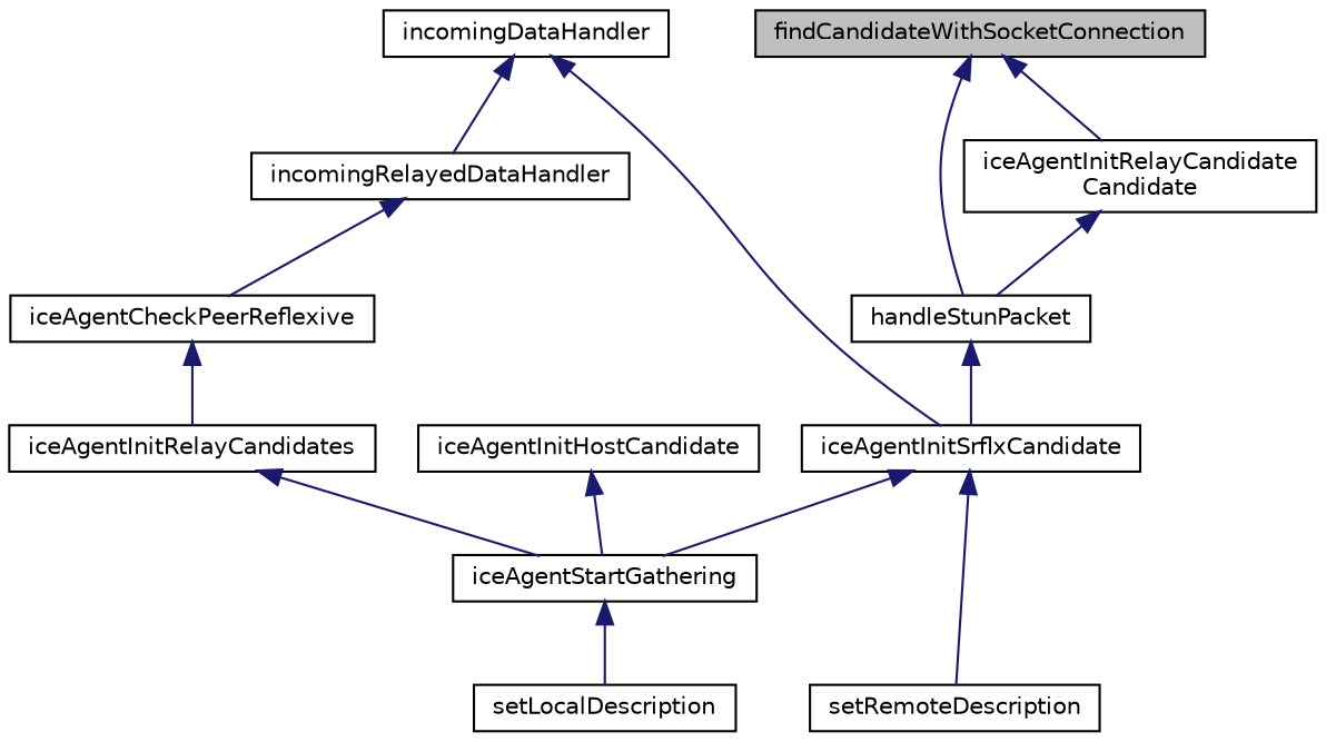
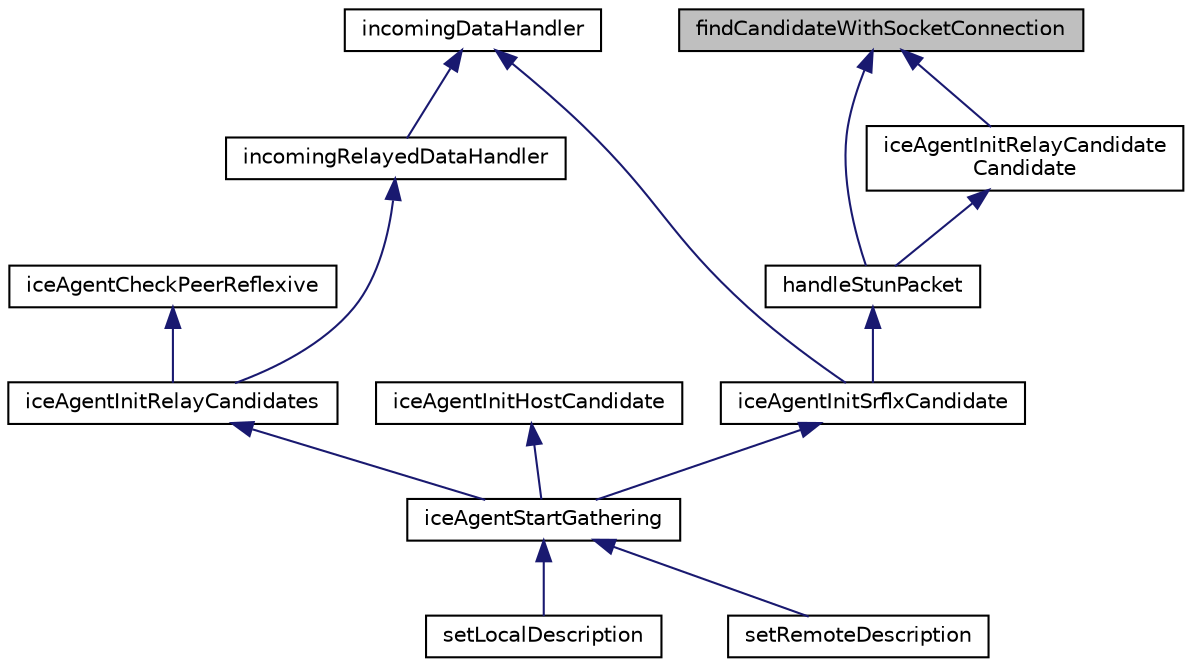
  digraph {
    rankdir=TB
    node [color=black fillcolor=white fontname=Helvetica fontsize=10 shape=record style=filled]
    edge [color=midnightblue dir=back fontname=Helvetica fontsize=10 labelfontname=Helvetica labelfontsize=10 style=solid]
    n1 [fillcolor=grey75 fontcolor=black height=0.2 label=findCandidateWithSocketConnection width=0.4]
    n2 [height=0.2 label=handleStunPacket width=0.4]
    n3 [height=0.2 label="iceAgentInitRelayCandidate\lCandidate" width=0.4]
    n4 [height=0.2 label=iceAgentInitSrflxCandidate width=0.4]
    n5 [height=0.2 label=incomingDataHandler width=0.4]
    n6 [height=0.2 label=incomingRelayedDataHandler width=0.4]
    n7 [height=0.2 label=iceAgentInitHostCandidate width=0.4]
    n8 [height=0.2 label=iceAgentStartGathering width=0.4]
    n9 [height=0.2 label=iceAgentCheckPeerReflexive width=0.4]
    n10 [height=0.2 label=setLocalDescription width=0.4]
    n11 [height=0.2 label=setRemoteDescription width=0.4]
    n12 [height=0.2 label=iceAgentInitRelayCandidates width=0.4]
    n1 -> n2
    n1 -> n3
    n2 -> n4
    n3 -> n2
    n4 -> n8
    n5 -> n4
    n5 -> n6
-   n6 -> n9
+   n6 -> n12
    n7 -> n8
    n8 -> n10
-   n4 -> n11
+   n8 -> n11
    n9 -> n12
    n12 -> n8
  }
